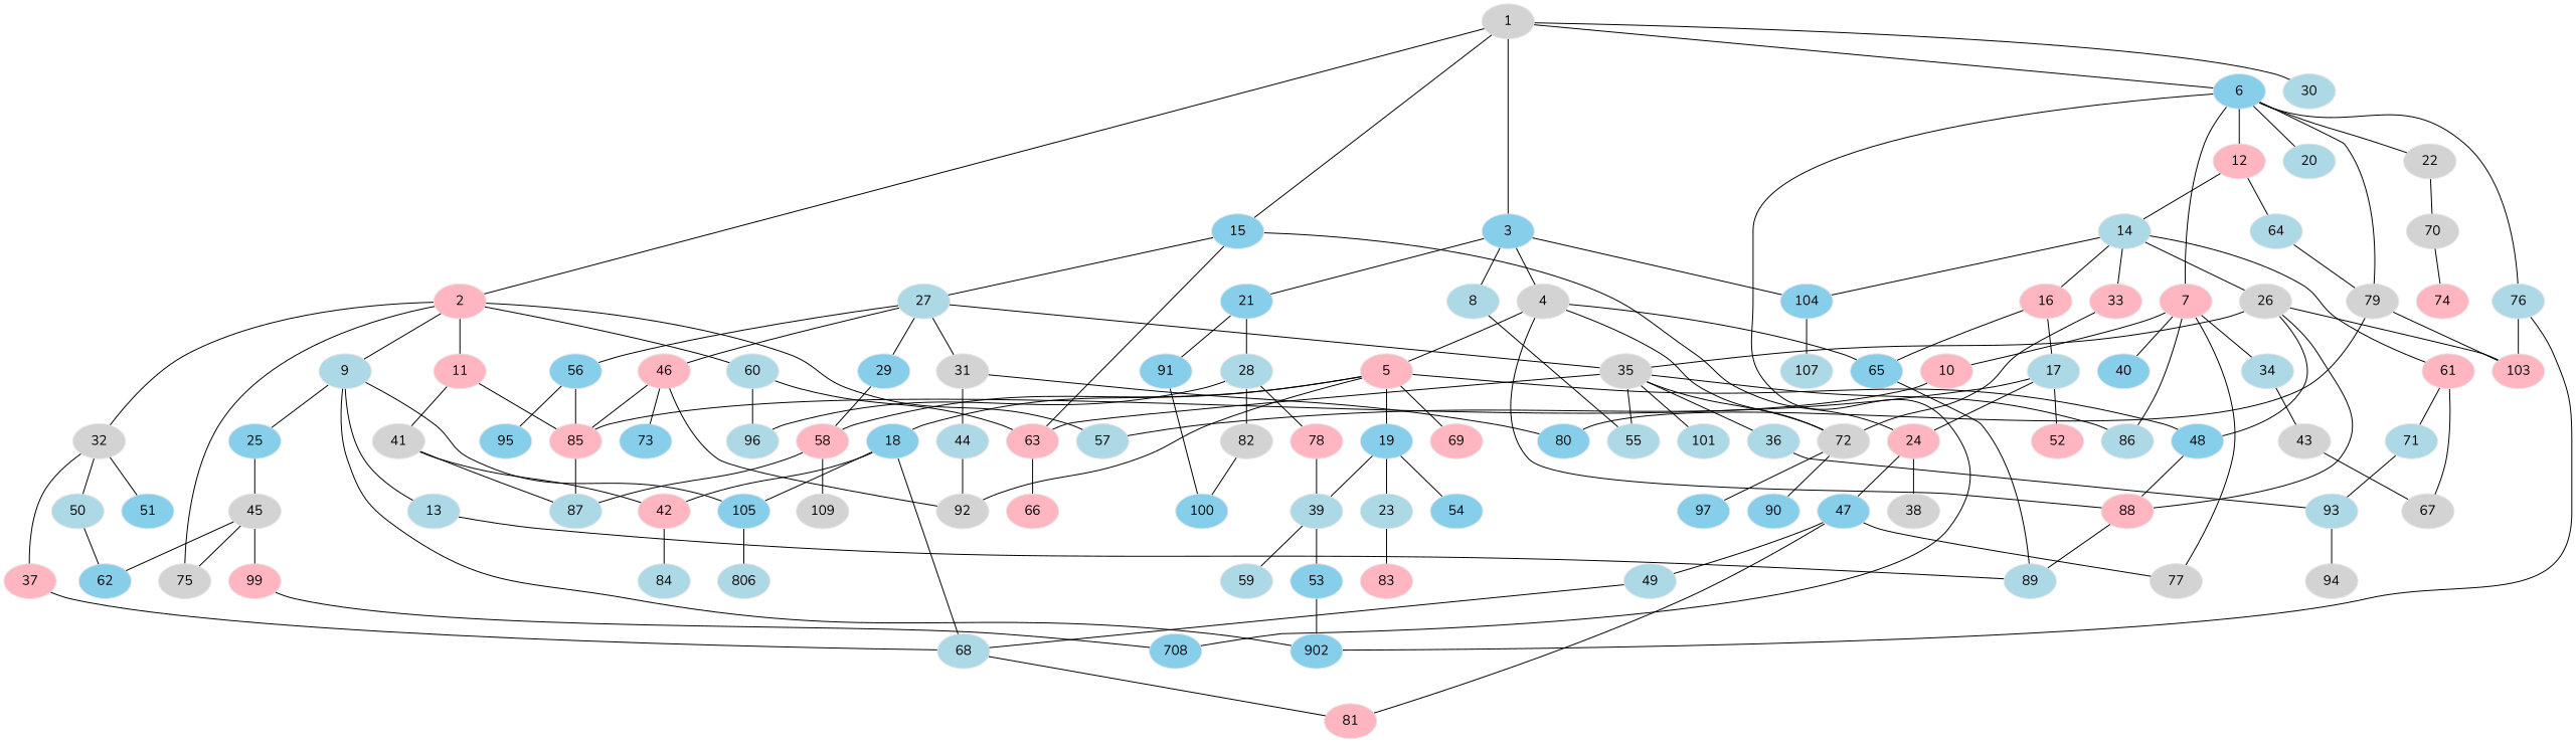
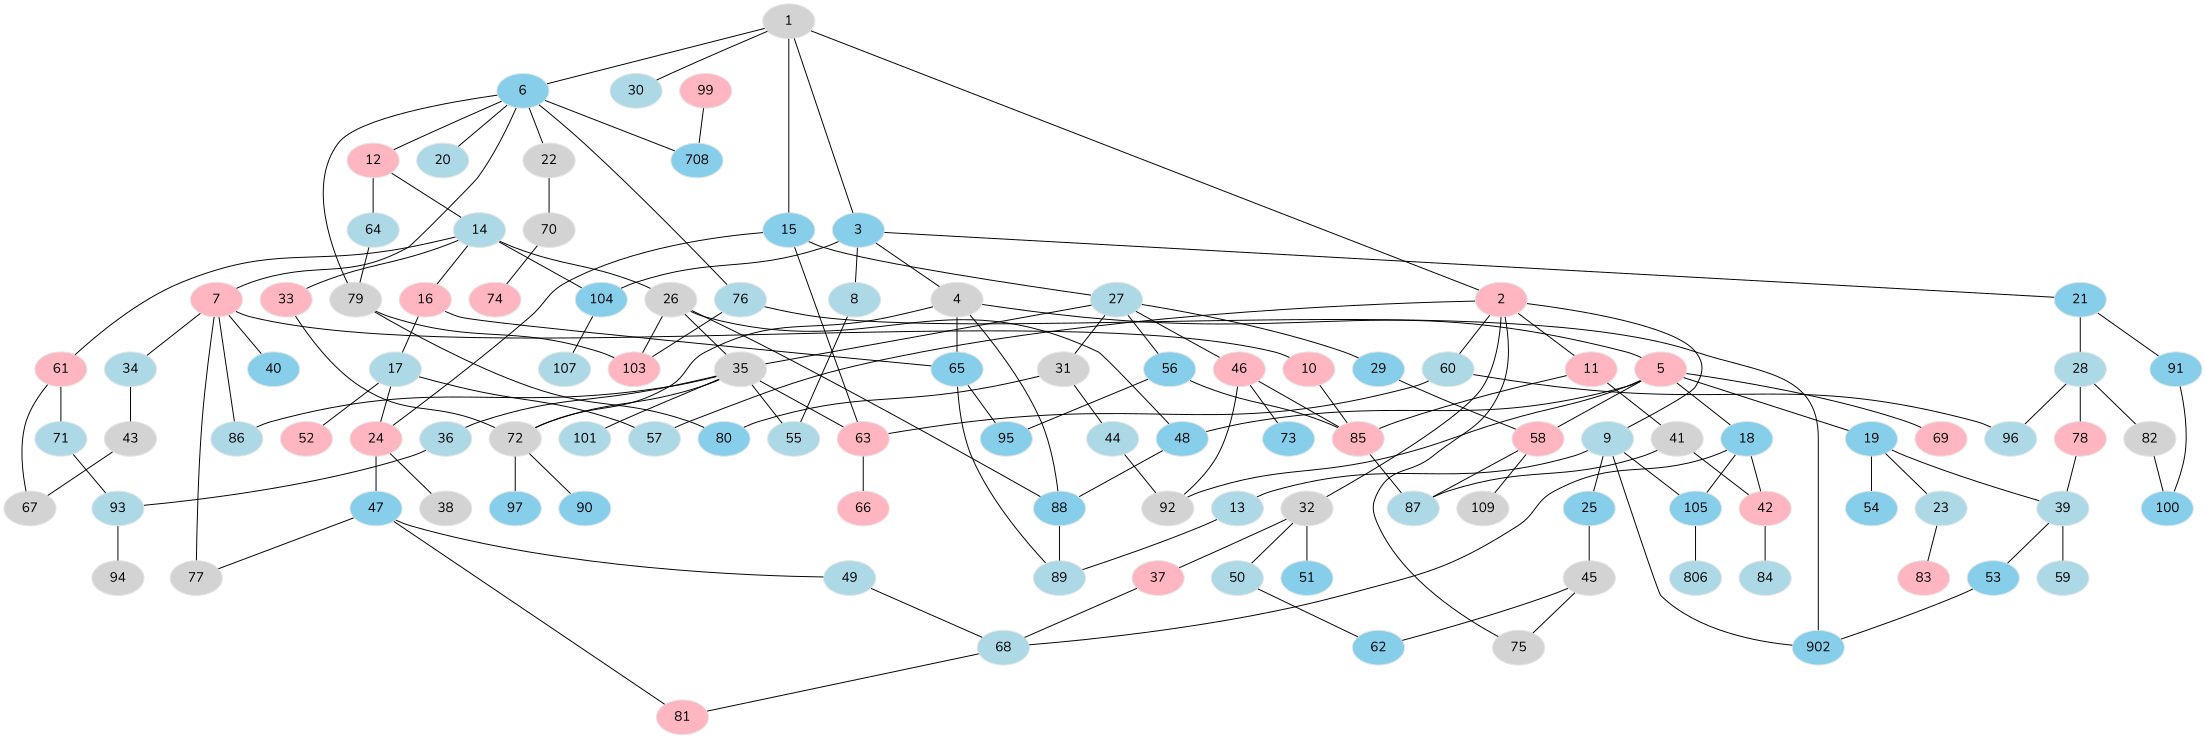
  graph {
    fontname=Nunito
    node [color=gray90 fillcolor=lightblue fontname=Nunito style=filled]
    edge [fontname=Nunito]
    1 [fillcolor=lightgrey]
    2 [fillcolor=lightpink]
    3 [fillcolor=skyblue]
    6 [fillcolor=skyblue]
    15 [fillcolor=skyblue]
    30
    9
    11 [fillcolor=lightpink]
    32 [fillcolor=lightgrey]
    57
    60
    75 [fillcolor=lightgrey]
    4 [fillcolor=lightgrey]
    8
    21 [fillcolor=skyblue]
    104 [fillcolor=skyblue]
    7 [fillcolor=lightpink]
    12 [fillcolor=lightpink]
    20
    22 [fillcolor=lightgrey]
    76
    79 [fillcolor=lightgrey]
    n23 [fillcolor=skyblue label=708]
    24 [fillcolor=lightpink]
    27
    63 [fillcolor=lightpink]
    13
    25 [fillcolor=skyblue]
    n29 [fillcolor=skyblue label=902]
    105 [fillcolor=skyblue]
    85 [fillcolor=lightpink]
    41 [fillcolor=lightgrey]
    37 [fillcolor=lightpink]
    50
    51 [fillcolor=skyblue]
    96
    5 [fillcolor=lightpink]
    65 [fillcolor=skyblue]
    72 [fillcolor=lightgrey]
-   88 [fillcolor=lightpink]
+   88 [fillcolor=skyblue]
    55
    28
    91 [fillcolor=skyblue]
    107
    18 [fillcolor=skyblue]
    19 [fillcolor=skyblue]
    48 [fillcolor=skyblue]
    58 [fillcolor=lightpink]
    69 [fillcolor=lightpink]
    92 [fillcolor=lightgrey]
    89
    95 [fillcolor=skyblue]
    90 [fillcolor=skyblue]
    97 [fillcolor=skyblue]
    42 [fillcolor=lightpink]
    68
    23
    39
    54 [fillcolor=skyblue]
    87
    109 [fillcolor=lightgrey]
    10 [fillcolor=lightpink]
    34
    40 [fillcolor=skyblue]
    77 [fillcolor=lightgrey]
    86
    14
    64
    70 [fillcolor=lightgrey]
    103 [fillcolor=lightpink]
    80 [fillcolor=skyblue]
    43 [fillcolor=lightgrey]
    45 [fillcolor=lightgrey]
    n74 [label=806]
    16 [fillcolor=lightpink]
    26 [fillcolor=lightgrey]
    33 [fillcolor=lightpink]
    61 [fillcolor=lightpink]
    17
    35 [fillcolor=lightgrey]
    67 [fillcolor=lightgrey]
    71
    38 [fillcolor=lightgrey]
    47 [fillcolor=skyblue]
    29 [fillcolor=skyblue]
    31 [fillcolor=lightgrey]
    46 [fillcolor=lightpink]
    56 [fillcolor=skyblue]
    66 [fillcolor=lightpink]
    52 [fillcolor=lightpink]
    84
    81 [fillcolor=lightpink]
    83 [fillcolor=lightpink]
    53 [fillcolor=skyblue]
    59
    78 [fillcolor=lightpink]
    82 [fillcolor=lightgrey]
    100 [fillcolor=skyblue]
    74 [fillcolor=lightpink]
    49
    62 [fillcolor=skyblue]
    99 [fillcolor=lightpink]
    36
    101
    44
    73 [fillcolor=skyblue]
    93
    94 [fillcolor=lightgrey]
    1 -- 2
    1 -- 3
    1 -- 6
    1 -- 15
    1 -- 30
    2 -- 9
    2 -- 11
    2 -- 32
    2 -- 57
    2 -- 60
    2 -- 75
    3 -- 4
    3 -- 8
    3 -- 21
    3 -- 104
    6 -- 7
    6 -- 12
    6 -- 20
    6 -- 22
    6 -- 76
    6 -- 79
    6 -- n23
    15 -- 24
    15 -- 27
    15 -- 63
    9 -- 13
    9 -- 25
    9 -- n29
    9 -- 105
    11 -- 85
    11 -- 41
    32 -- 37
    32 -- 50
    32 -- 51
    60 -- 63
    60 -- 96
    4 -- 5
    4 -- 65
    4 -- 72
    4 -- 88
    8 -- 55
    21 -- 28
    21 -- 91
    104 -- 107
    7 -- 10
    7 -- 34
    7 -- 40
    7 -- 77
    7 -- 86
    12 -- 14
    12 -- 64
    22 -- 70
    76 -- n29
    76 -- 103
    79 -- 103
    79 -- 80
    24 -- 38
    24 -- 47
    27 -- 35
    27 -- 29
    27 -- 31
    27 -- 46
    27 -- 56
    63 -- 66
    13 -- 89
    25 -- 45
    105 -- n74
    85 -- 87
    41 -- 42
    41 -- 87
    37 -- 68
    50 -- 62
    5 -- 18
    5 -- 19
    5 -- 48
    5 -- 58
    5 -- 69
    5 -- 92
    65 -- 89
+   65 -- 95
    72 -- 90
    72 -- 97
    88 -- 89
    28 -- 96
    28 -- 78
    28 -- 82
    91 -- 100
    18 -- 105
    18 -- 42
    18 -- 68
    19 -- 23
    19 -- 39
    19 -- 54
    48 -- 88
    58 -- 87
    58 -- 109
    42 -- 84
    68 -- 81
    23 -- 83
    39 -- 53
    39 -- 59
    10 -- 85
    34 -- 43
    14 -- 104
    14 -- 16
    14 -- 26
    14 -- 33
    14 -- 61
    64 -- 79
    70 -- 74
    43 -- 67
    45 -- 75
    45 -- 62
-   45 -- 99
    16 -- 65
    16 -- 17
    26 -- 88
    26 -- 48
    26 -- 103
    26 -- 35
    33 -- 72
    61 -- 67
    61 -- 71
    17 -- 57
    17 -- 24
    17 -- 52
    35 -- 63
    35 -- 72
    35 -- 55
    35 -- 86
    35 -- 36
    35 -- 101
    71 -- 93
    47 -- 77
    47 -- 81
    47 -- 49
    29 -- 58
    31 -- 80
    31 -- 44
    46 -- 85
    46 -- 92
    46 -- 73
    56 -- 85
    56 -- 95
    53 -- n29
    78 -- 39
    82 -- 100
    49 -- 68
    99 -- n23
    36 -- 93
    44 -- 92
    93 -- 94
  }
